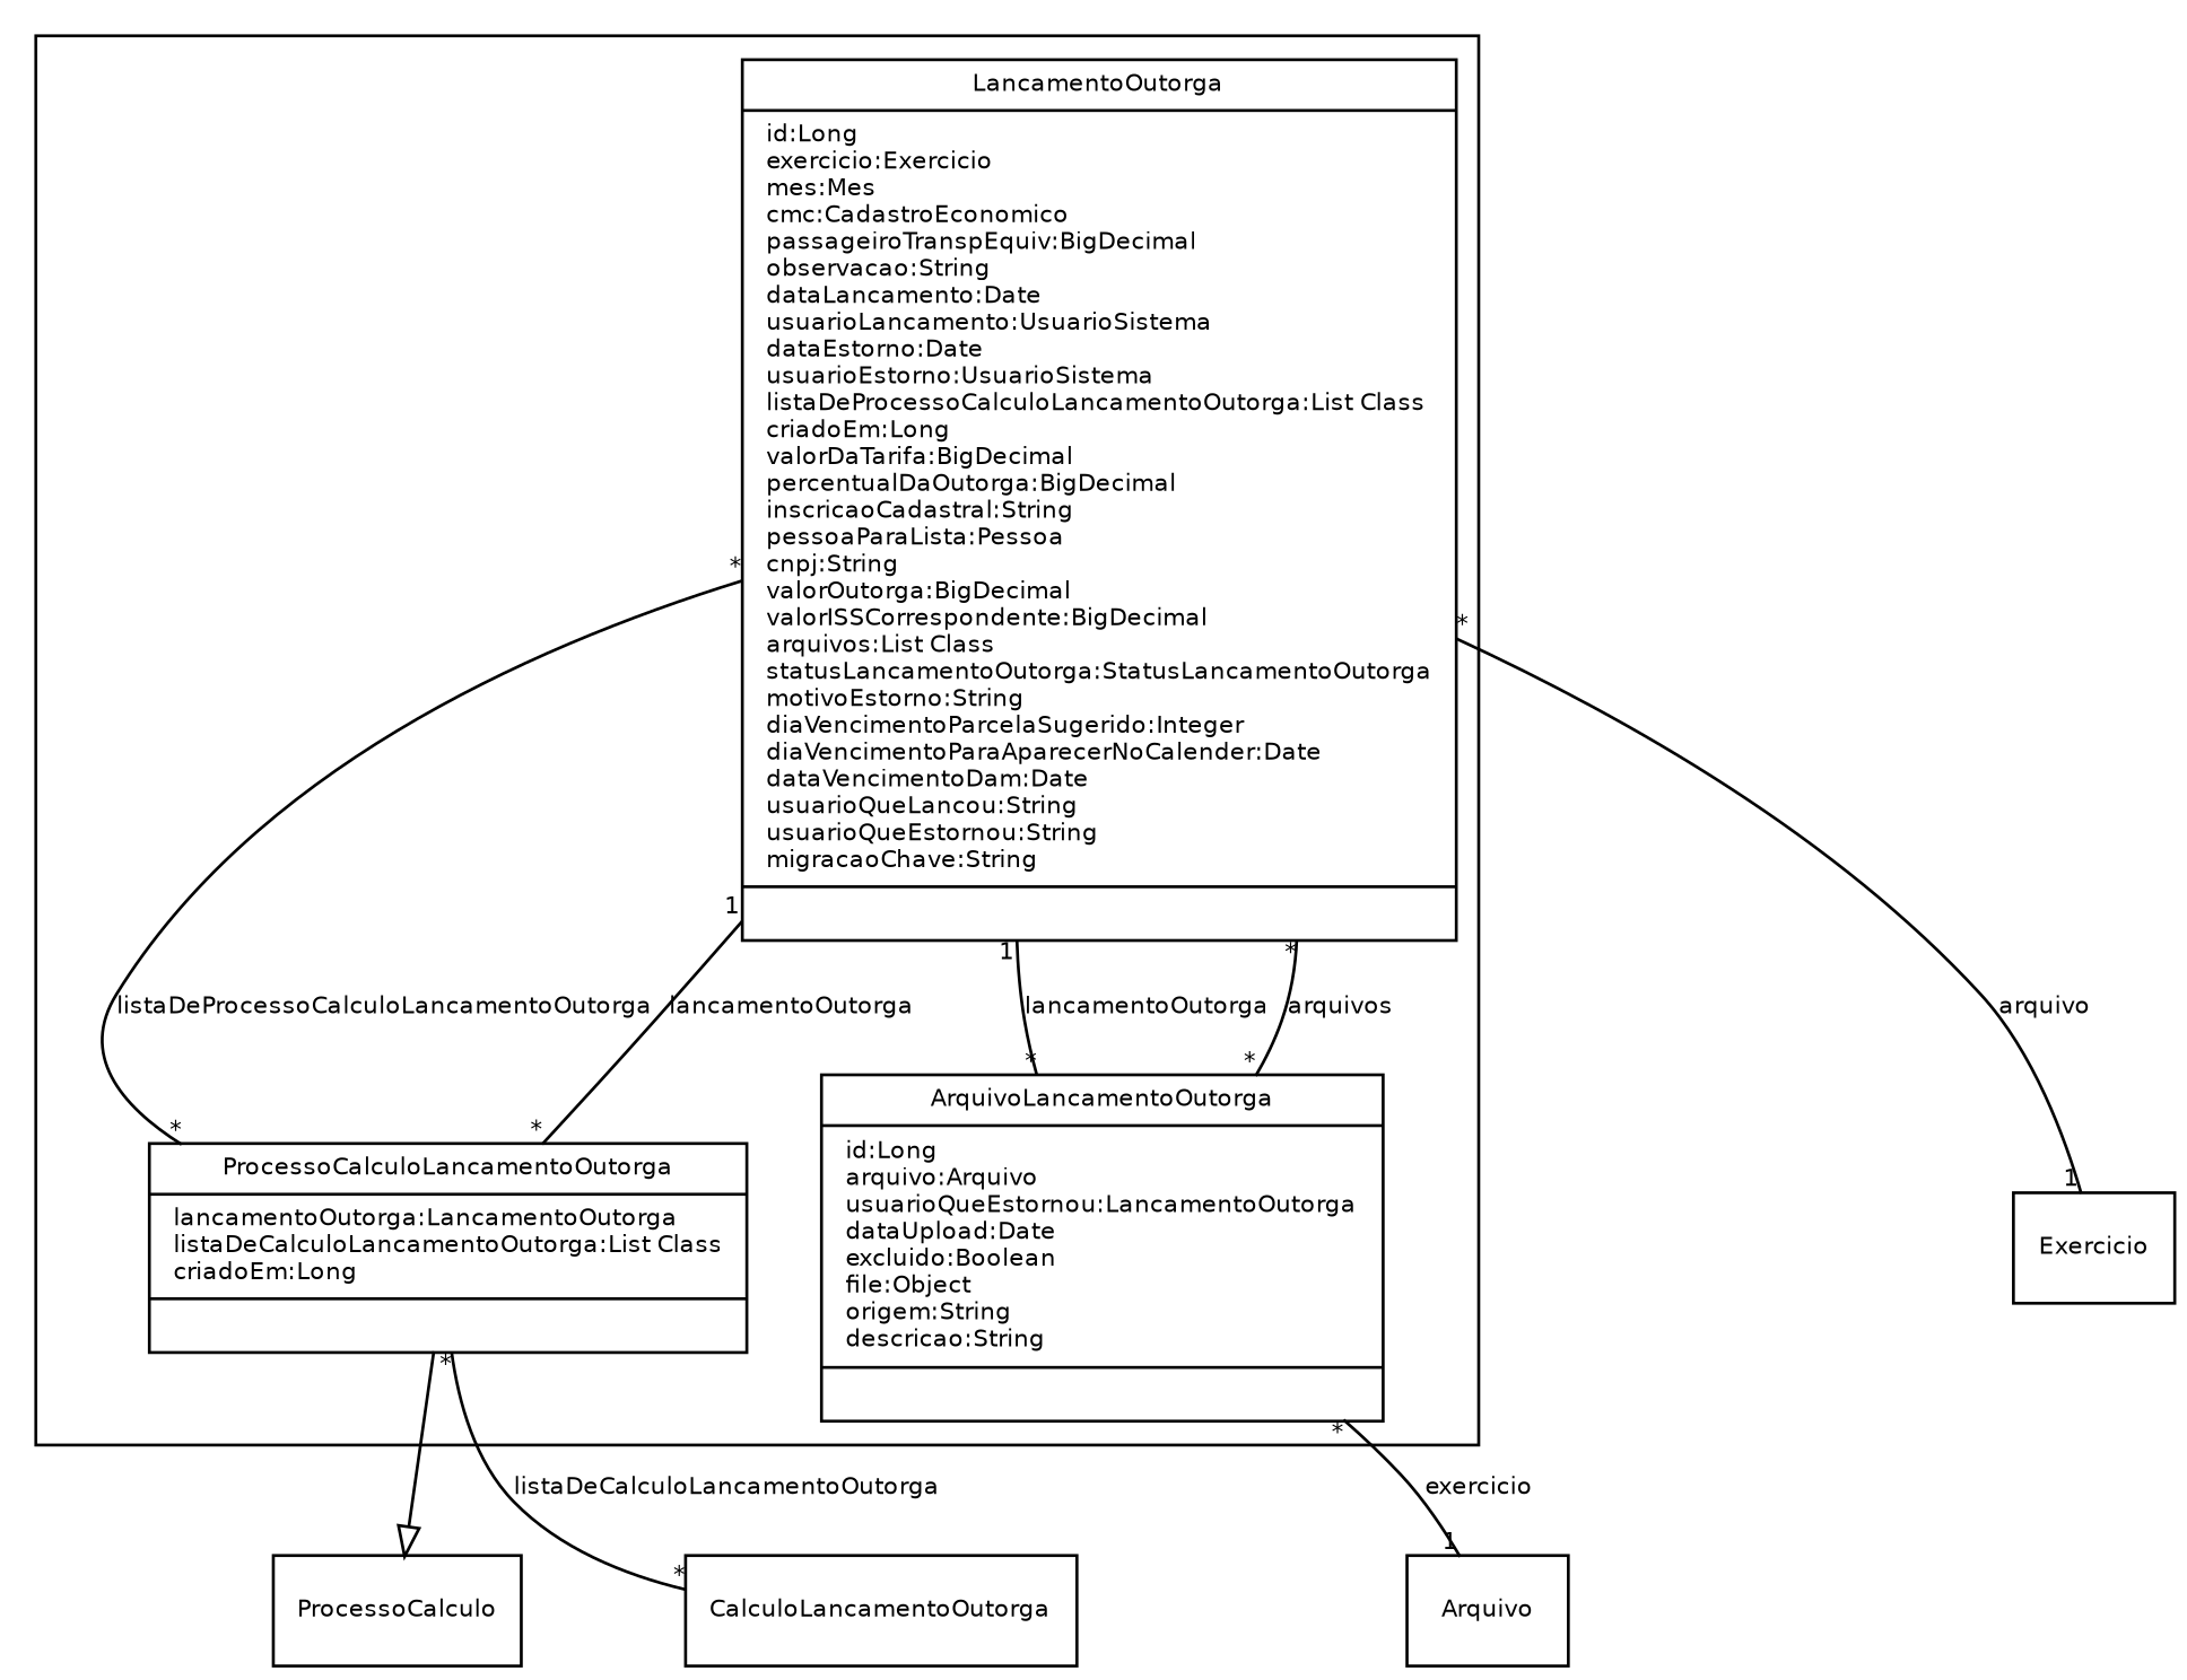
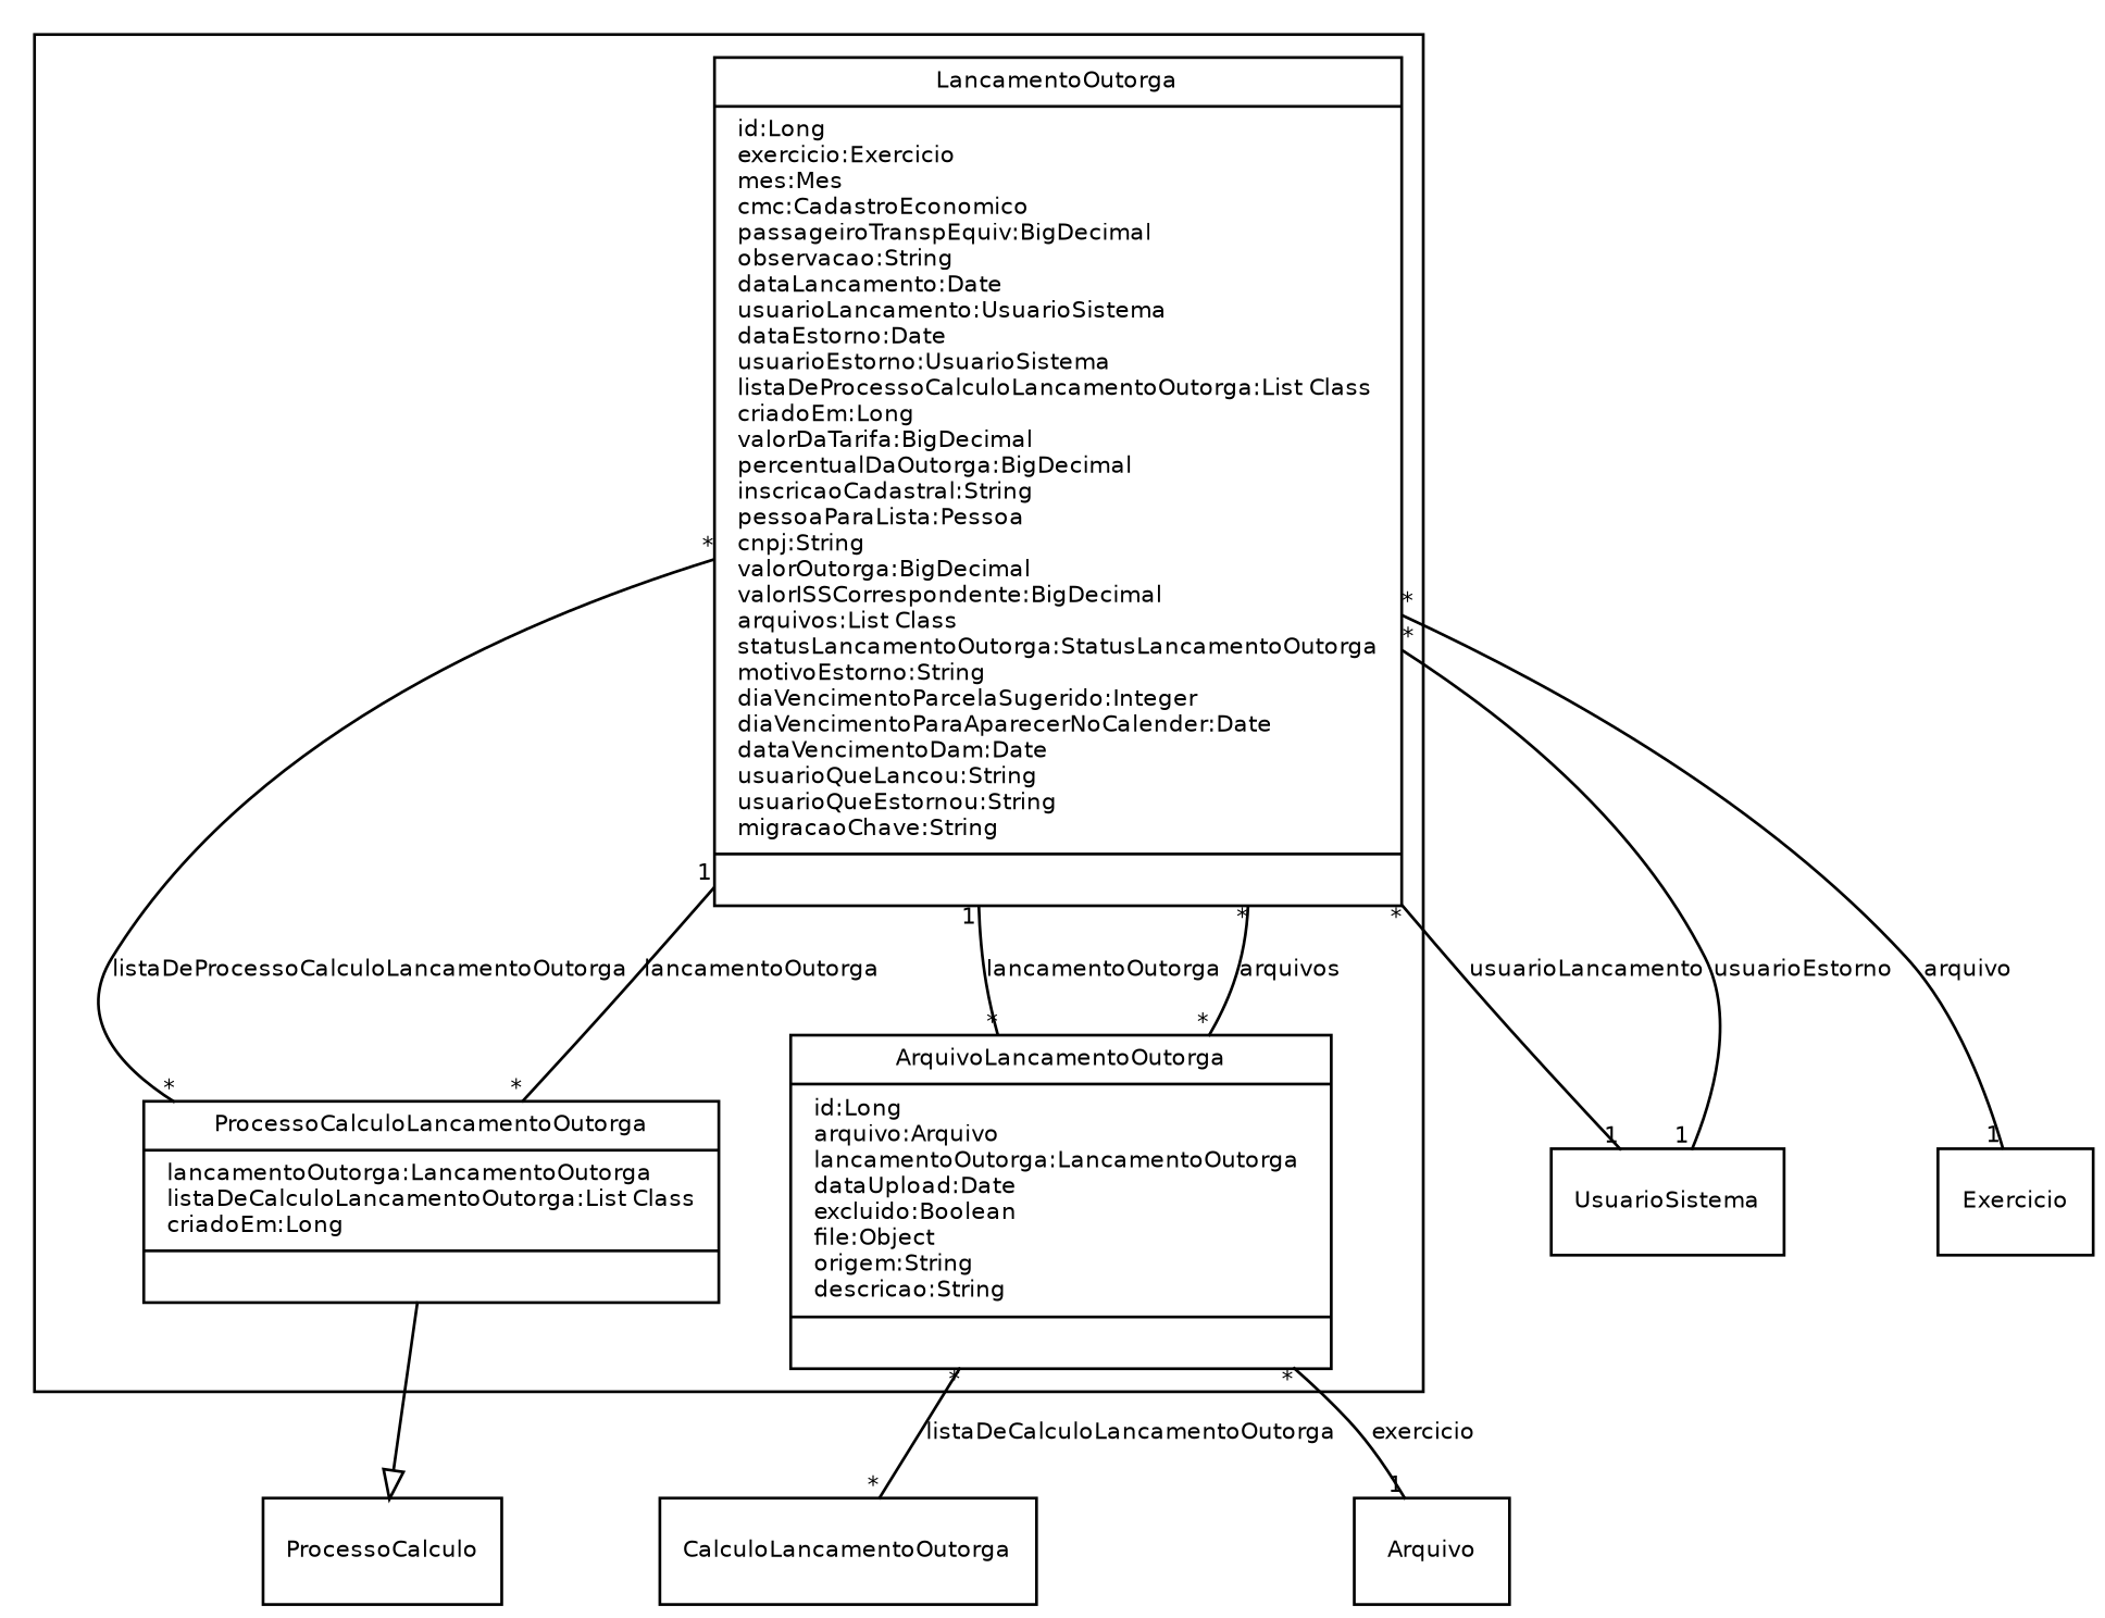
  digraph {
    fontname="DejaVu Sans"
    fontsize=8
    node [fontname="DejaVu Sans" fontsize=8 shape=record]
    edge [arrowhead=none fontname="DejaVu Sans" fontsize=8 headlabel=1 taillabel="*"]
    n1 [label="{LancamentoOutorga|id:Long\lexercicio:Exercicio\lmes:Mes\lcmc:CadastroEconomico\lpassageiroTranspEquiv:BigDecimal\lobservacao:String\ldataLancamento:Date\lusuarioLancamento:UsuarioSistema\ldataEstorno:Date\lusuarioEstorno:UsuarioSistema\llistaDeProcessoCalculoLancamentoOutorga:List Class\lcriadoEm:Long\lvalorDaTarifa:BigDecimal\lpercentualDaOutorga:BigDecimal\linscricaoCadastral:String\lpessoaParaLista:Pessoa\lcnpj:String\lvalorOutorga:BigDecimal\lvalorISSCorrespondente:BigDecimal\larquivos:List Class\lstatusLancamentoOutorga:StatusLancamentoOutorga\lmotivoEstorno:String\ldiaVencimentoParcelaSugerido:Integer\ldiaVencimentoParaAparecerNoCalender:Date\ldataVencimentoDam:Date\lusuarioQueLancou:String\lusuarioQueEstornou:String\lmigracaoChave:String\l|\l}"]
    n2 [label="{ProcessoCalculoLancamentoOutorga|lancamentoOutorga:LancamentoOutorga\llistaDeCalculoLancamentoOutorga:List Class\lcriadoEm:Long\l|\l}"]
-   n3 [label="{ArquivoLancamentoOutorga|id:Long\larquivo:Arquivo\lusuarioQueEstornou:LancamentoOutorga\ldataUpload:Date\lexcluido:Boolean\lfile:Object\lorigem:String\ldescricao:String\l|\l}"]
+   n3 [label="{ArquivoLancamentoOutorga|id:Long\larquivo:Arquivo\llancamentoOutorga:LancamentoOutorga\ldataUpload:Date\lexcluido:Boolean\lfile:Object\lorigem:String\ldescricao:String\l|\l}"]
    Exercicio
+   UsuarioSistema
    CalculoLancamentoOutorga
    ProcessoCalculo
    Arquivo
    subgraph cluster_1 {
      n1
      n2
      n3
    }
    n1 -> n2 [headlabel="*" label=listaDeProcessoCalculoLancamentoOutorga]
    n1 -> n3 [headlabel="*" label=arquivos]
    n1 -> Exercicio [label=arquivo]
+   n1 -> UsuarioSistema [label=usuarioLancamento]
+   n1 -> UsuarioSistema [label=usuarioEstorno]
    n2 -> n1 [label=lancamentoOutorga]
-   n2 -> CalculoLancamentoOutorga [headlabel="*" label=listaDeCalculoLancamentoOutorga]
+   n3 -> CalculoLancamentoOutorga [headlabel="*" label=listaDeCalculoLancamentoOutorga]
    n2 -> ProcessoCalculo [arrowhead=empty headlabel="" taillabel=""]
    n3 -> n1 [label=lancamentoOutorga]
    n3 -> Arquivo [label=exercicio]
  }
